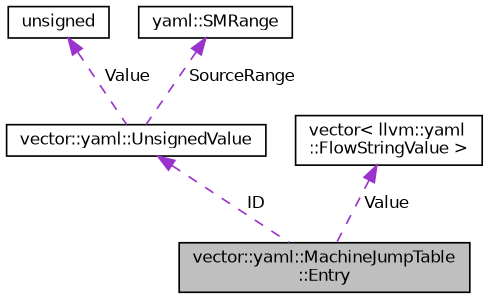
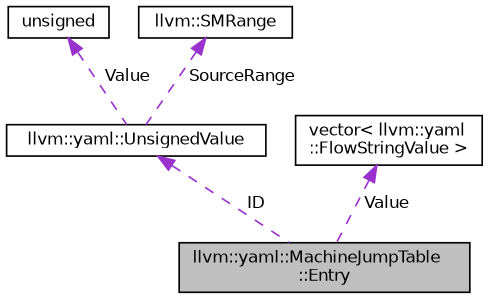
  digraph {
    node [color=black fontname=Helvetica fontsize=10 shape=box]
    edge [color=darkorchid3 dir=back fontname=Helvetica fontsize=10 labelfontname=Helvetica labelfontsize=10 style=dashed]
-   n1 [fillcolor=grey75 fontcolor=black height=0.2 label="vector::yaml::MachineJumpTable\l::Entry" style=filled width=0.4]
-   n2 [height=0.2 label="vector::yaml::UnsignedValue" width=0.4]
+   n1 [fillcolor=grey75 fontcolor=black height=0.2 label="llvm::yaml::MachineJumpTable\l::Entry" style=filled width=0.4]
+   n2 [height=0.2 label="llvm::yaml::UnsignedValue" width=0.4]
    n3 [height=0.2 label=unsigned width=0.4]
-   n4 [height=0.2 label="yaml::SMRange" width=0.4]
+   n4 [height=0.2 label="llvm::SMRange" width=0.4]
    n5 [height=0.2 label="vector\< llvm::yaml\l::FlowStringValue \>" width=0.4]
    n2 -> n1 [label=" ID"]
    n3 -> n2 [label=" Value"]
    n4 -> n2 [label=" SourceRange"]
    n5 -> n1 [label=" Value"]
  }
